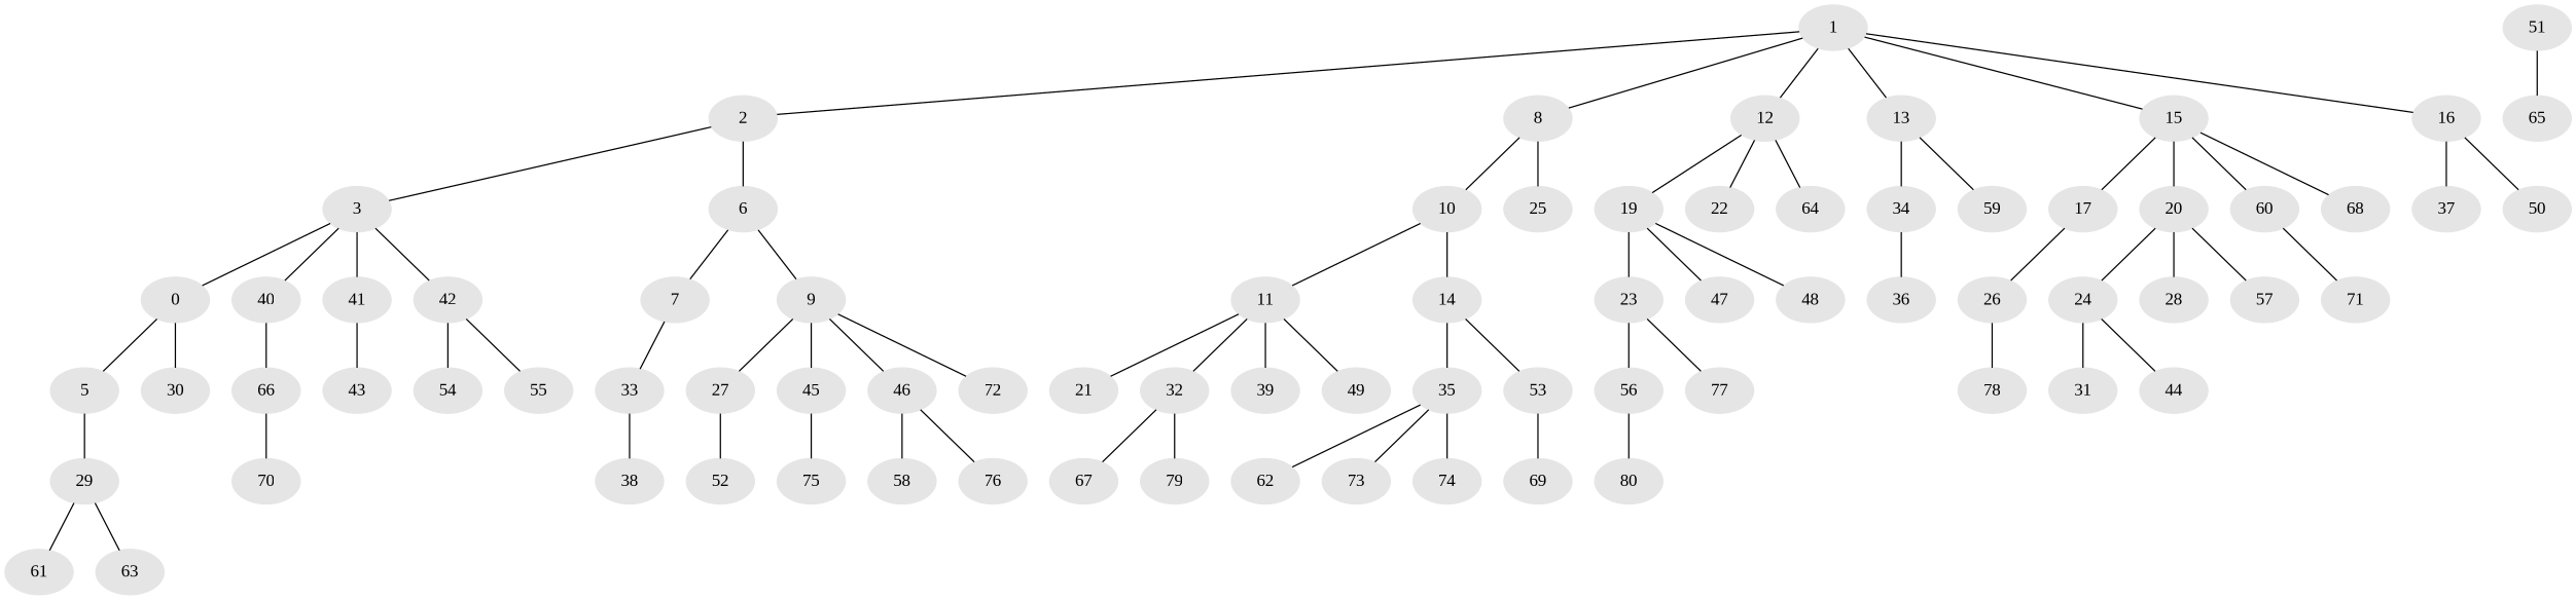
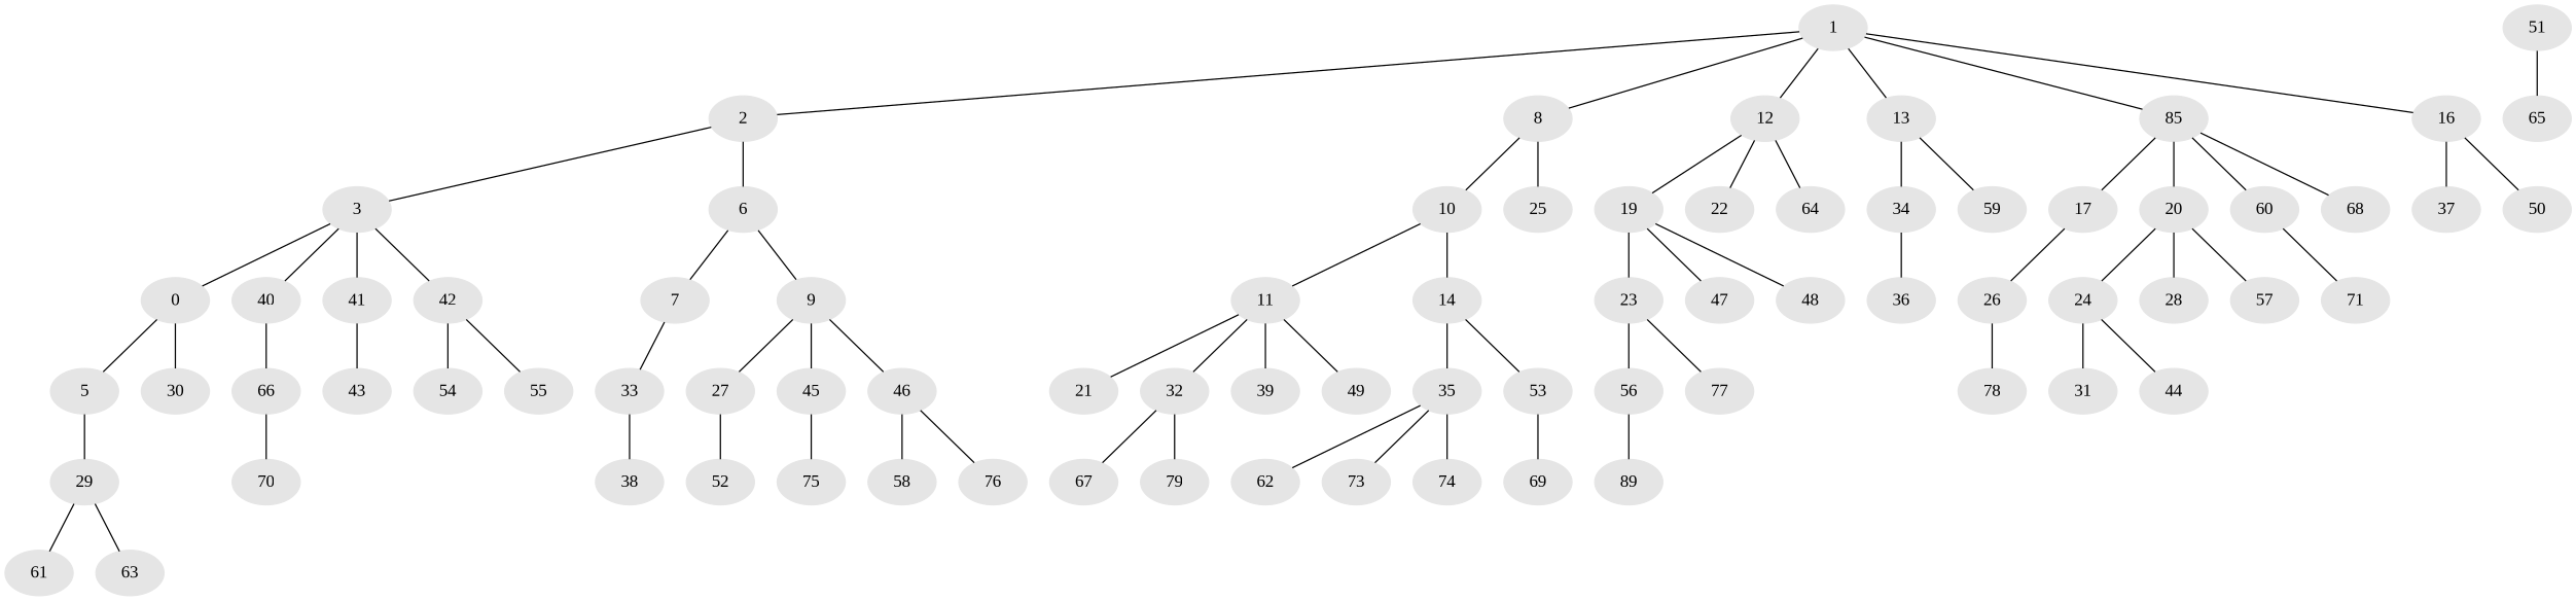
  graph {
    fontname="Liberation Serif"
    node [color=gray90 fontname="Liberation Serif" style=filled]
    edge [fontname="Liberation Serif"]
    1
    2
    8
    12
    13
-   15
+   15 [label=85]
    16
    3
    6
    10
    25
    19
    22
    64
    34
    59
    17
    20
    60
    68
    37
    50
    n23 [label=0]
    40
    41
    42
    7
    9
    5
    30
    66
    43
    54
    55
    29
    61
    63
    33
    27
    45
    46
-   72
    38
    11
    14
    52
    75
    58
    76
    21
    32
    39
    49
    35
    53
    67
    79
    51
    65
    23
    47
    48
    36
    62
    73
    74
    69
    26
    24
    28
    57
    71
    78
    56
    77
    31
    44
-   80
+   80 [label=89]
    70
    1 -- 2
    1 -- 8
    1 -- 12
    1 -- 13
    1 -- 15
    1 -- 16
    2 -- 3
    2 -- 6
    8 -- 10
    8 -- 25
    12 -- 19
    12 -- 22
    12 -- 64
    13 -- 34
    13 -- 59
    15 -- 17
    15 -- 20
    15 -- 60
    15 -- 68
    16 -- 37
    16 -- 50
    3 -- n23
    3 -- 40
    3 -- 41
    3 -- 42
    6 -- 7
    6 -- 9
    10 -- 11
    10 -- 14
    19 -- 23
    19 -- 47
    19 -- 48
    34 -- 36
    17 -- 26
    20 -- 24
    20 -- 28
    20 -- 57
    60 -- 71
    n23 -- 5
    n23 -- 30
    40 -- 66
    41 -- 43
    42 -- 54
    42 -- 55
    7 -- 33
    9 -- 27
    9 -- 45
    9 -- 46
-   9 -- 72
    5 -- 29
    66 -- 70
    29 -- 61
    29 -- 63
    33 -- 38
    27 -- 52
    45 -- 75
    46 -- 58
    46 -- 76
    11 -- 21
    11 -- 32
    11 -- 39
    11 -- 49
    14 -- 35
    14 -- 53
    32 -- 67
    32 -- 79
    35 -- 62
    35 -- 73
    35 -- 74
    53 -- 69
    51 -- 65
    23 -- 56
    23 -- 77
    26 -- 78
    24 -- 31
    24 -- 44
    56 -- 80
  }
